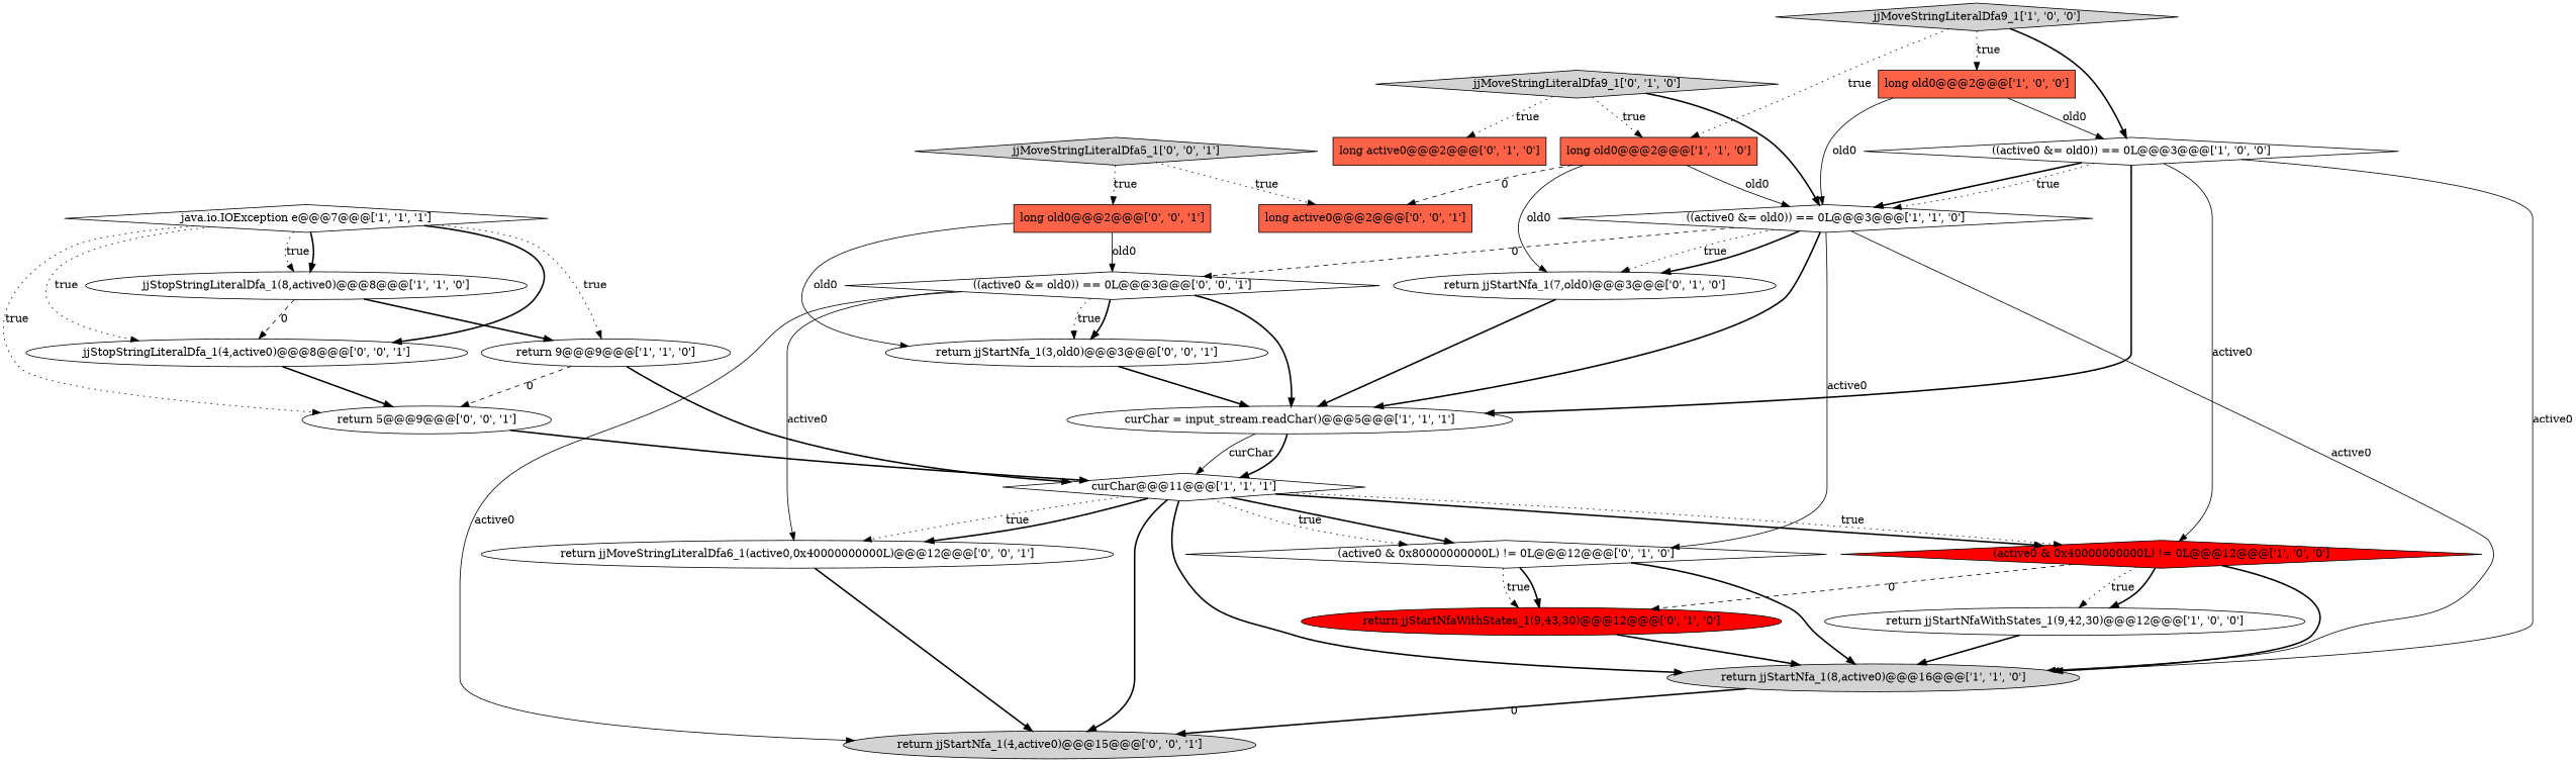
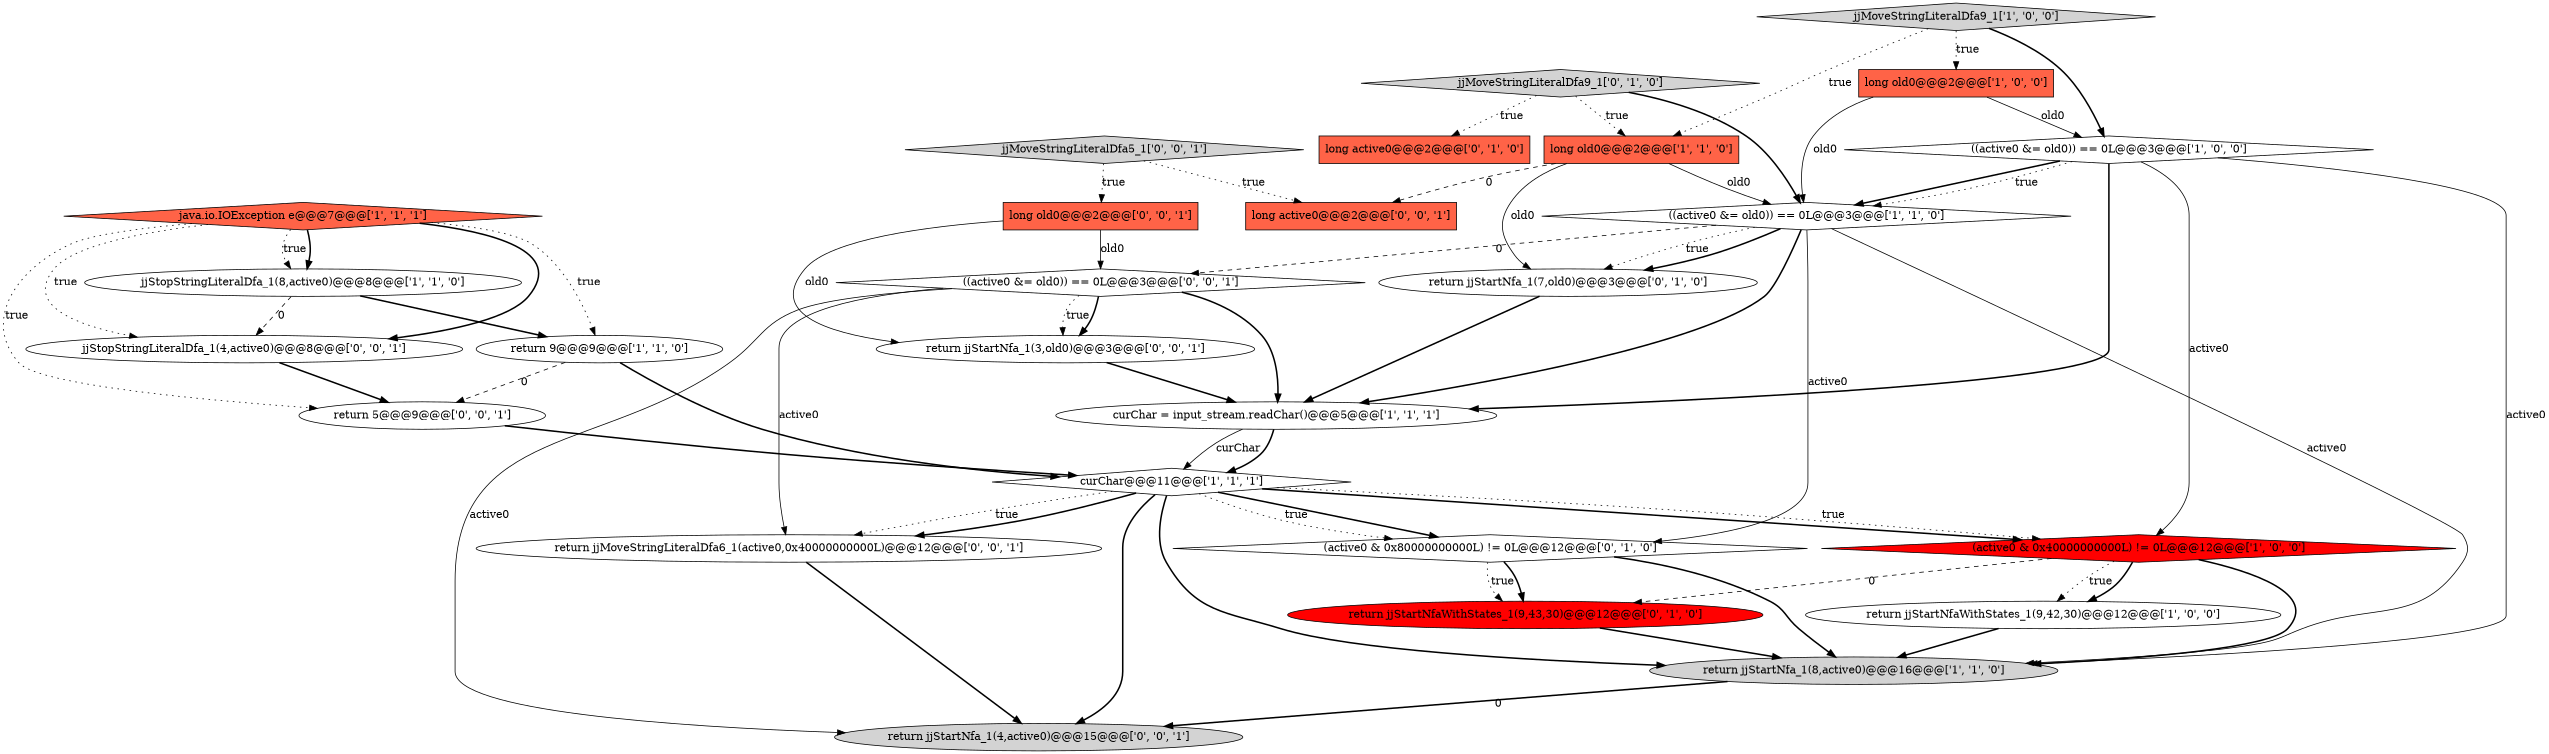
  digraph {
    node [fillcolor=white shape=ellipse style=filled]
    edge [style=bold]
    n1 [label="return jjMoveStringLiteralDfa6_1(active0,0x40000000000L)@@@12@@@['0', '0', '1']"]
    n2 [fillcolor=lightgray label="return jjStartNfa_1(4,active0)@@@15@@@['0', '0', '1']"]
    n3 [label="return jjStartNfa_1(7,old0)@@@3@@@['0', '1', '0']"]
    n4 [label="curChar = input_stream.readChar()@@@5@@@['1', '1', '1']"]
    n5 [label="curChar@@@11@@@['1', '1', '1']" shape=diamond]
    n6 [label="return 5@@@9@@@['0', '0', '1']"]
    n7 [fillcolor=lightgray label="return jjStartNfa_1(8,active0)@@@16@@@['1', '1', '0']"]
    n8 [label="(active0 & 0x80000000000L) != 0L@@@12@@@['0', '1', '0']" shape=diamond]
    n9 [fillcolor=red label="(active0 & 0x40000000000L) != 0L@@@12@@@['1', '0', '0']" shape=diamond]
    n10 [label="return jjStartNfa_1(3,old0)@@@3@@@['0', '0', '1']"]
    n11 [label="return jjStartNfaWithStates_1(9,42,30)@@@12@@@['1', '0', '0']"]
    n12 [label="jjStopStringLiteralDfa_1(4,active0)@@@8@@@['0', '0', '1']"]
    n13 [label="((active0 &= old0)) == 0L@@@3@@@['0', '0', '1']" shape=diamond]
-   n14 [label="java.io.IOException e@@@7@@@['1', '1', '1']" shape=diamond]
+   n14 [fillcolor=tomato label="java.io.IOException e@@@7@@@['1', '1', '1']" shape=diamond]
    n15 [label="jjStopStringLiteralDfa_1(8,active0)@@@8@@@['1', '1', '0']"]
    n16 [label="return 9@@@9@@@['1', '1', '0']"]
    n17 [fillcolor=lightgray label="jjMoveStringLiteralDfa9_1['0', '1', '0']" shape=diamond]
    n18 [fillcolor=tomato label="long old0@@@2@@@['1', '1', '0']" shape=box]
    n19 [fillcolor=tomato label="long active0@@@2@@@['0', '1', '0']" shape=box]
    n20 [label="((active0 &= old0)) == 0L@@@3@@@['1', '1', '0']" shape=diamond]
    n21 [fillcolor=tomato label="long active0@@@2@@@['0', '0', '1']" shape=box]
    n22 [fillcolor=tomato label="long old0@@@2@@@['0', '0', '1']" shape=box]
    n23 [fillcolor=lightgray label="jjMoveStringLiteralDfa5_1['0', '0', '1']" shape=diamond]
    n24 [fillcolor=tomato label="long old0@@@2@@@['1', '0', '0']" shape=box]
    n25 [label="((active0 &= old0)) == 0L@@@3@@@['1', '0', '0']" shape=diamond]
    n26 [fillcolor=red label="return jjStartNfaWithStates_1(9,43,30)@@@12@@@['0', '1', '0']"]
    n27 [fillcolor=lightgray label="jjMoveStringLiteralDfa9_1['1', '0', '0']" shape=diamond]
    n1 -> n2
    n3 -> n4
    n4 -> n5 [label=curChar style=solid]
    n4 -> n5
    n5 -> n1 [label=true style=dotted]
    n5 -> n1
    n5 -> n2
    n5 -> n7
    n5 -> n8
    n5 -> n8 [label=true style=dotted]
    n5 -> n9
    n5 -> n9 [label=true style=dotted]
    n6 -> n5
    n7 -> n2 [label=0]
    n8 -> n7
    n8 -> n26 [label=true style=dotted]
    n8 -> n26
    n9 -> n7
    n9 -> n11 [label=true style=dotted]
    n9 -> n11
    n9 -> n26 [label=0 style=dashed]
    n10 -> n4
    n11 -> n7
    n12 -> n6
    n13 -> n1 [label=active0 style=solid]
    n13 -> n2 [label=active0 style=solid]
    n13 -> n4
    n13 -> n10 [label=true style=dotted]
    n13 -> n10
    n14 -> n6 [label=true style=dotted]
    n14 -> n12 [label=true style=dotted]
    n14 -> n12
    n14 -> n15
    n14 -> n15 [label=true style=dotted]
    n14 -> n16 [label=true style=dotted]
    n15 -> n12 [label=0 style=dashed]
    n15 -> n16
    n16 -> n5
    n16 -> n6 [label=0 style=dashed]
    n17 -> n18 [label=true style=dotted]
    n17 -> n19 [label=true style=dotted]
    n17 -> n20
    n18 -> n3 [label=old0 style=solid]
    n18 -> n20 [label=old0 style=solid]
    n18 -> n21 [label=0 style=dashed]
    n20 -> n3 [label=true style=dotted]
    n20 -> n3
    n20 -> n4
    n20 -> n7 [label=active0 style=solid]
    n20 -> n8 [label=active0 style=solid]
    n20 -> n13 [label=0 style=dashed]
    n22 -> n10 [label=old0 style=solid]
    n22 -> n13 [label=old0 style=solid]
    n23 -> n21 [label=true style=dotted]
    n23 -> n22 [label=true style=dotted]
    n24 -> n20 [label=old0 style=solid]
    n24 -> n25 [label=old0 style=solid]
    n25 -> n4
    n25 -> n7 [label=active0 style=solid]
    n25 -> n9 [label=active0 style=solid]
    n25 -> n20
    n25 -> n20 [label=true style=dotted]
    n26 -> n7
    n27 -> n18 [label=true style=dotted]
    n27 -> n24 [label=true style=dotted]
    n27 -> n25
  }
